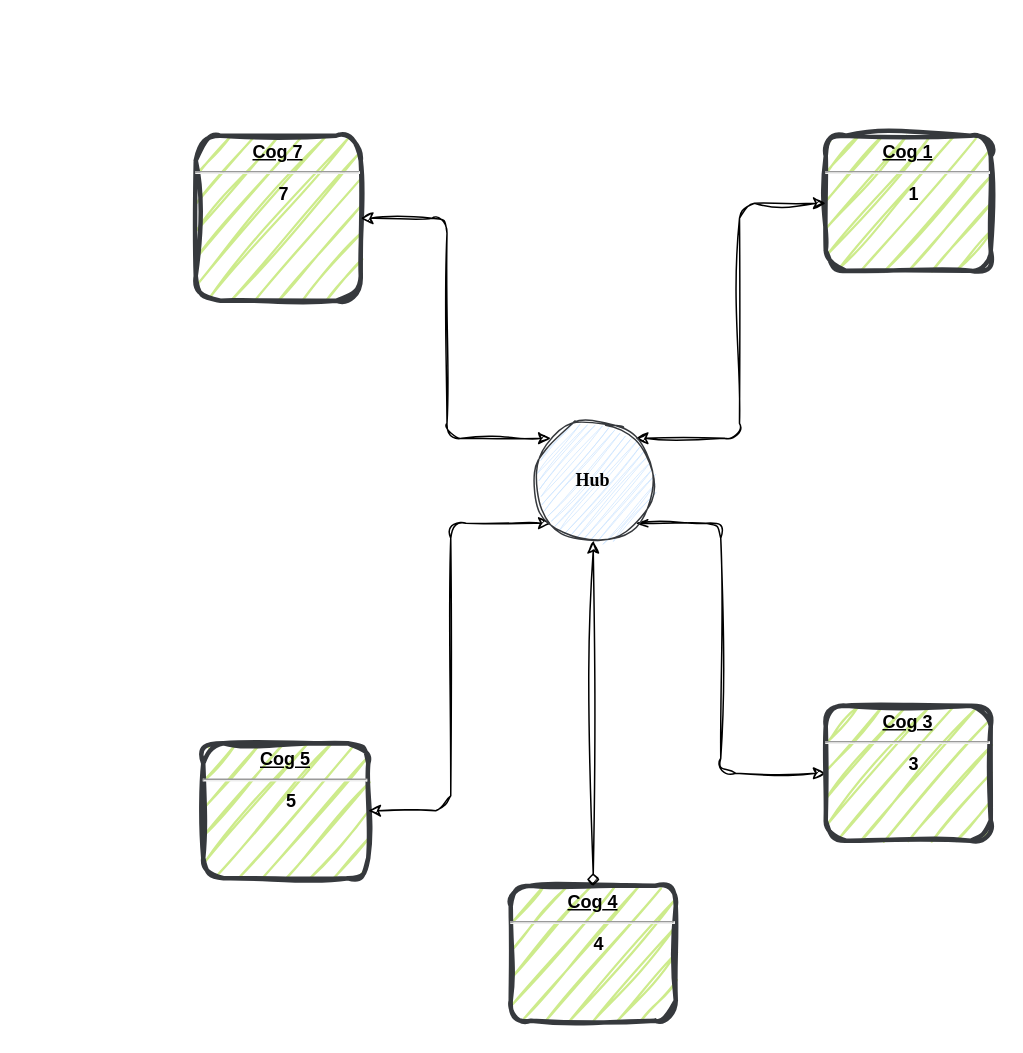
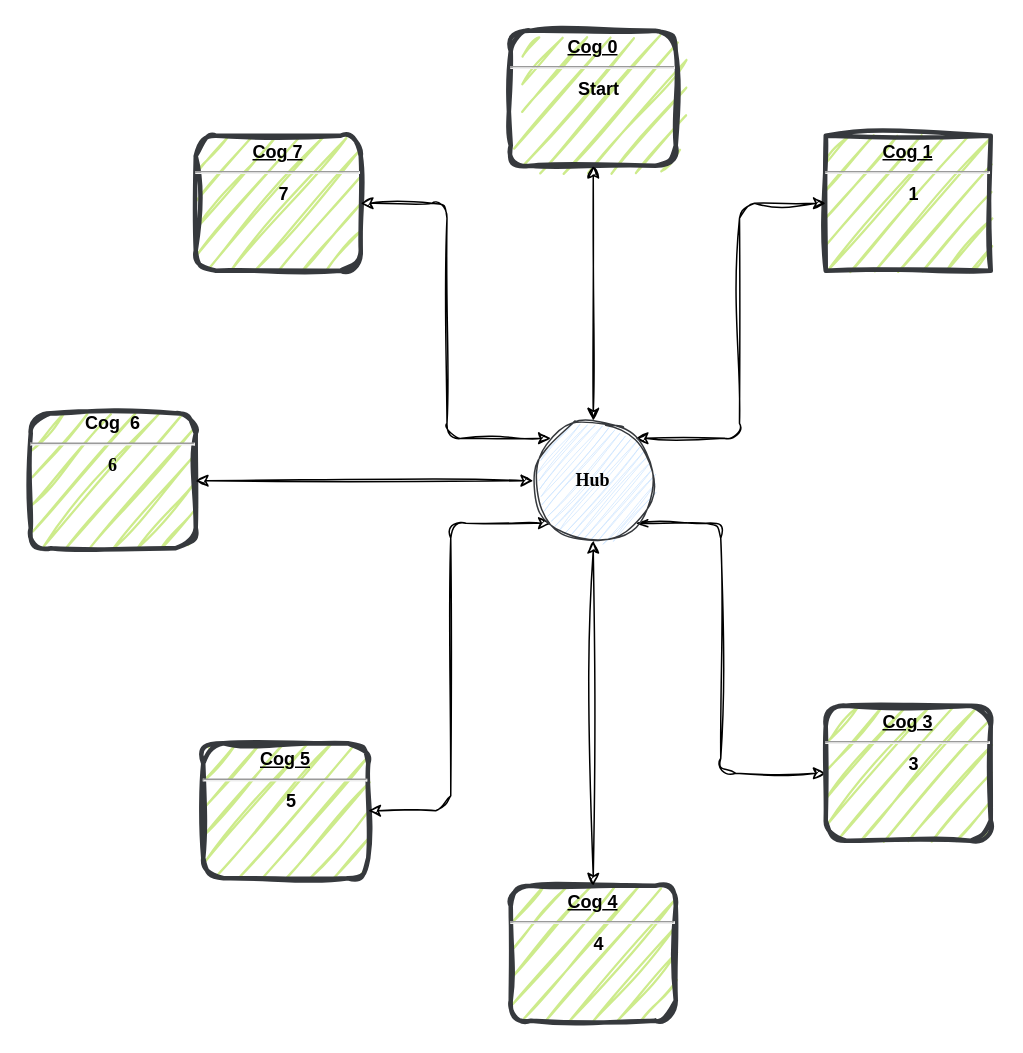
  <mxCell id="0" />
  <mxCell id="1" parent="0" />
- <mxCell id="2" value="&lt;p style=&quot;margin: 0px; margin-top: 4px; text-align: center; text-decoration: underline;&quot;&gt;&lt;strong&gt;Cog 1&lt;/strong&gt;&lt;/p&gt;&lt;hr&gt;&lt;p style=&quot;margin: 0px; margin-left: 8px;&quot;&gt;1&lt;/p&gt;" style="verticalAlign=middle;align=center;overflow=fill;fontSize=12;fontFamily=Helvetica;html=1;rounded=1;fontStyle=1;strokeWidth=3;fillColor=#cdeb8b;sketch=1;curveFitting=1;jiggle=2;strokeColor=#36393d;" parent="1" vertex="1"><mxGeometry x="550" y="90" width="110" height="90" as="geometry" /></mxCell>
+ <mxCell id="2" value="&lt;p style=&quot;margin: 0px; margin-top: 4px; text-align: center; text-decoration: underline;&quot;&gt;&lt;strong&gt;Cog 1&lt;/strong&gt;&lt;/p&gt;&lt;hr&gt;&lt;p style=&quot;margin: 0px; margin-left: 8px;&quot;&gt;1&lt;/p&gt;" style="verticalAlign=middle;align=center;overflow=fill;fontSize=12;fontFamily=Helvetica;html=1;fontStyle=1;strokeWidth=3;fillColor=#cdeb8b;sketch=1;curveFitting=1;jiggle=2;strokeColor=#36393d;rounded=0;" parent="1" vertex="1"><mxGeometry x="550" y="90" width="110" height="90" as="geometry" /></mxCell>
  <mxCell id="3" style="edgeStyle=orthogonalEdgeStyle;rounded=1;sketch=1;hachureGap=4;jiggle=2;curveFitting=1;orthogonalLoop=1;jettySize=auto;html=1;exitX=0;exitY=0.5;exitDx=0;exitDy=0;entryX=1;entryY=1;entryDx=0;entryDy=0;fontFamily=Architects Daughter;fontSource=https%3A%2F%2Ffonts.googleapis.com%2Fcss%3Ffamily%3DArchitects%2BDaughter;endArrow=openThin;endFill=0;startArrow=classic;startFill=1;" edge="1" parent="1" source="4" target="16"><mxGeometry relative="1" as="geometry"><Array as="points"><mxPoint x="480" y="515" /><mxPoint x="480" y="348" /></Array></mxGeometry></mxCell>
  <mxCell id="4" value="&lt;p style=&quot;margin: 0px; margin-top: 4px; text-align: center; text-decoration: underline;&quot;&gt;&lt;strong&gt;Cog 3&lt;br&gt;&lt;/strong&gt;&lt;/p&gt;&lt;hr&gt;&lt;p style=&quot;margin: 0px; margin-left: 8px;&quot;&gt;3&lt;/p&gt;" style="verticalAlign=middle;align=center;overflow=fill;fontSize=12;fontFamily=Helvetica;html=1;rounded=1;fontStyle=1;strokeWidth=3;fillColor=#cdeb8b;sketch=1;curveFitting=1;jiggle=2;strokeColor=#36393d;" parent="1" vertex="1"><mxGeometry x="550" y="470" width="110" height="90" as="geometry" /></mxCell>
  <mxCell id="5" value="&lt;p style=&quot;margin: 0px; margin-top: 4px; text-align: center; text-decoration: underline;&quot;&gt;&lt;strong&gt;&lt;strong&gt;Cog&lt;/strong&gt;&amp;nbsp;4&lt;br&gt;&lt;/strong&gt;&lt;/p&gt;&lt;hr&gt;&lt;p style=&quot;margin: 0px; margin-left: 8px;&quot;&gt;4&lt;/p&gt;" style="verticalAlign=middle;align=center;overflow=fill;fontSize=12;fontFamily=Helvetica;html=1;rounded=1;fontStyle=1;strokeWidth=3;fillColor=#cdeb8b;sketch=1;curveFitting=1;jiggle=2;strokeColor=#36393d;" parent="1" vertex="1"><mxGeometry x="340" y="590" width="110" height="90" as="geometry" /></mxCell>
  <mxCell id="6" value="&lt;p style=&quot;margin: 0px; margin-top: 4px; text-align: center; text-decoration: underline;&quot;&gt;&lt;strong&gt;Cog 5&lt;br&gt;&lt;/strong&gt;&lt;/p&gt;&lt;hr&gt;&lt;p style=&quot;margin: 0px; margin-left: 8px;&quot;&gt;5&lt;/p&gt;" style="verticalAlign=middle;align=center;overflow=fill;fontSize=12;fontFamily=Helvetica;html=1;rounded=1;fontStyle=1;strokeWidth=3;fillColor=#cdeb8b;sketch=1;curveFitting=1;jiggle=2;strokeColor=#36393d;" parent="1" vertex="1"><mxGeometry x="135" y="495" width="110" height="90" as="geometry" /></mxCell>
- <mxCell id="8" value="&lt;p style=&quot;margin: 0px; margin-top: 4px; text-align: center; text-decoration: underline;&quot;&gt;&lt;strong&gt;Cog 7&lt;br&gt;&lt;/strong&gt;&lt;/p&gt;&lt;hr&gt;&lt;p style=&quot;margin: 0px; margin-left: 8px;&quot;&gt;7&lt;/p&gt;" style="verticalAlign=middle;align=center;overflow=fill;fontSize=12;fontFamily=Helvetica;html=1;rounded=1;fontStyle=1;strokeWidth=3;fillColor=#cdeb8b;sketch=1;curveFitting=1;jiggle=2;strokeColor=#36393d;" parent="1" vertex="1"><mxGeometry x="130" y="90" width="110" height="110" as="geometry" /></mxCell>
- <mxCell id="11" style="edgeStyle=orthogonalEdgeStyle;rounded=1;sketch=1;hachureGap=4;jiggle=2;curveFitting=1;orthogonalLoop=1;jettySize=auto;html=1;exitX=0.5;exitY=1;exitDx=0;exitDy=0;fontFamily=Architects Daughter;fontSource=https%3A%2F%2Ffonts.googleapis.com%2Fcss%3Ffamily%3DArchitects%2BDaughter;startArrow=classic;startFill=1;endArrow=diamond;" edge="1" parent="1" source="16" target="5"><mxGeometry relative="1" as="geometry" /></mxCell>
+ <mxCell id="7" value="&lt;font face=&quot;Helvetica&quot;&gt;Cog&amp;nbsp; 6&lt;br&gt;&lt;/font&gt;&lt;hr&gt;&lt;font face=&quot;vOSKxI1Vr5Darb8k5qbg&quot;&gt;6&lt;/font&gt;" style="verticalAlign=middle;align=center;overflow=fill;fontSize=12;fontFamily=Helvetica;rounded=1;fontStyle=1;strokeWidth=3;fillColor=#cdeb8b;sketch=1;curveFitting=1;jiggle=2;strokeColor=#36393d;html=1;fillStyle=auto;" parent="1" vertex="1"><mxGeometry x="20" y="275" width="110" height="90" as="geometry" /></mxCell>
+ <mxCell id="8" value="&lt;p style=&quot;margin: 0px; margin-top: 4px; text-align: center; text-decoration: underline;&quot;&gt;&lt;strong&gt;Cog 7&lt;br&gt;&lt;/strong&gt;&lt;/p&gt;&lt;hr&gt;&lt;p style=&quot;margin: 0px; margin-left: 8px;&quot;&gt;7&lt;/p&gt;" style="verticalAlign=middle;align=center;overflow=fill;fontSize=12;fontFamily=Helvetica;html=1;rounded=1;fontStyle=1;strokeWidth=3;fillColor=#cdeb8b;sketch=1;curveFitting=1;jiggle=2;strokeColor=#36393d;" parent="1" vertex="1"><mxGeometry x="130" y="90" width="110" height="90" as="geometry" /></mxCell>
+ <mxCell id="9" value="&lt;p style=&quot;margin: 0px; margin-top: 4px; text-align: center; text-decoration: underline;&quot;&gt;&lt;strong&gt;Cog 0&lt;/strong&gt;&lt;/p&gt;&lt;hr&gt;&lt;p style=&quot;margin: 0px; margin-left: 8px;&quot;&gt;Start&lt;/p&gt;" style="verticalAlign=middle;align=center;overflow=fill;fontSize=12;fontFamily=Helvetica;html=1;rounded=1;fontStyle=1;strokeWidth=3;fillColor=#cdeb8b;sketch=1;curveFitting=1;jiggle=2;strokeColor=#36393d;" vertex="1" parent="1"><mxGeometry x="340" y="20" width="110" height="90" as="geometry" /></mxCell>
+ <mxCell id="10" style="edgeStyle=orthogonalEdgeStyle;rounded=1;sketch=1;hachureGap=4;jiggle=2;curveFitting=1;orthogonalLoop=1;jettySize=auto;html=1;exitX=0.5;exitY=0;exitDx=0;exitDy=0;entryX=0.5;entryY=1;entryDx=0;entryDy=0;fontFamily=Architects Daughter;fontSource=https%3A%2F%2Ffonts.googleapis.com%2Fcss%3Ffamily%3DArchitects%2BDaughter;startArrow=classic;startFill=1;" edge="1" parent="1" source="16" target="9"><mxGeometry relative="1" as="geometry" /></mxCell>
+ <mxCell id="11" style="edgeStyle=orthogonalEdgeStyle;rounded=1;sketch=1;hachureGap=4;jiggle=2;curveFitting=1;orthogonalLoop=1;jettySize=auto;html=1;exitX=0.5;exitY=1;exitDx=0;exitDy=0;fontFamily=Architects Daughter;fontSource=https%3A%2F%2Ffonts.googleapis.com%2Fcss%3Ffamily%3DArchitects%2BDaughter;startArrow=classic;startFill=1;" edge="1" parent="1" source="16" target="5"><mxGeometry relative="1" as="geometry" /></mxCell>
  <mxCell id="12" style="edgeStyle=orthogonalEdgeStyle;rounded=1;sketch=1;hachureGap=4;jiggle=2;curveFitting=1;orthogonalLoop=1;jettySize=auto;html=1;exitX=1;exitY=0;exitDx=0;exitDy=0;entryX=0;entryY=0.5;entryDx=0;entryDy=0;fontFamily=Architects Daughter;fontSource=https%3A%2F%2Ffonts.googleapis.com%2Fcss%3Ffamily%3DArchitects%2BDaughter;startArrow=classic;startFill=1;" edge="1" parent="1" source="16" target="2"><mxGeometry relative="1" as="geometry" /></mxCell>
  <mxCell id="13" style="edgeStyle=orthogonalEdgeStyle;rounded=1;sketch=1;hachureGap=4;jiggle=2;curveFitting=1;orthogonalLoop=1;jettySize=auto;html=1;exitX=0;exitY=1;exitDx=0;exitDy=0;entryX=1;entryY=0.5;entryDx=0;entryDy=0;fontFamily=Architects Daughter;fontSource=https%3A%2F%2Ffonts.googleapis.com%2Fcss%3Ffamily%3DArchitects%2BDaughter;startArrow=classic;startFill=1;" edge="1" parent="1" source="16" target="6"><mxGeometry relative="1" as="geometry" /></mxCell>
+ <mxCell id="14" style="edgeStyle=orthogonalEdgeStyle;rounded=1;sketch=1;hachureGap=4;jiggle=2;curveFitting=1;orthogonalLoop=1;jettySize=auto;html=1;exitX=0;exitY=0.5;exitDx=0;exitDy=0;entryX=1;entryY=0.5;entryDx=0;entryDy=0;fontFamily=Architects Daughter;fontSource=https%3A%2F%2Ffonts.googleapis.com%2Fcss%3Ffamily%3DArchitects%2BDaughter;startArrow=classic;startFill=1;" edge="1" parent="1" source="16" target="7"><mxGeometry relative="1" as="geometry" /></mxCell>
  <mxCell id="15" style="edgeStyle=orthogonalEdgeStyle;rounded=1;sketch=1;hachureGap=4;jiggle=2;curveFitting=1;orthogonalLoop=1;jettySize=auto;html=1;exitX=0;exitY=0;exitDx=0;exitDy=0;entryX=1;entryY=0.5;entryDx=0;entryDy=0;fontFamily=Architects Daughter;fontSource=https%3A%2F%2Ffonts.googleapis.com%2Fcss%3Ffamily%3DArchitects%2BDaughter;startArrow=classic;startFill=1;" edge="1" parent="1" source="16" target="8"><mxGeometry relative="1" as="geometry" /></mxCell>
  <mxCell id="16" value="Hub" style="ellipse;whiteSpace=wrap;html=1;aspect=fixed;sketch=1;hachureGap=4;jiggle=2;curveFitting=1;fontFamily=Architects Daughter;fontSource=https%3A%2F%2Ffonts.googleapis.com%2Fcss%3Ffamily%3DArchitects%2BDaughter;fillColor=#cce5ff;strokeColor=#36393d;fontStyle=1;rounded=1;" vertex="1" parent="1"><mxGeometry x="355" y="280" width="80" height="80" as="geometry" /></mxCell>
